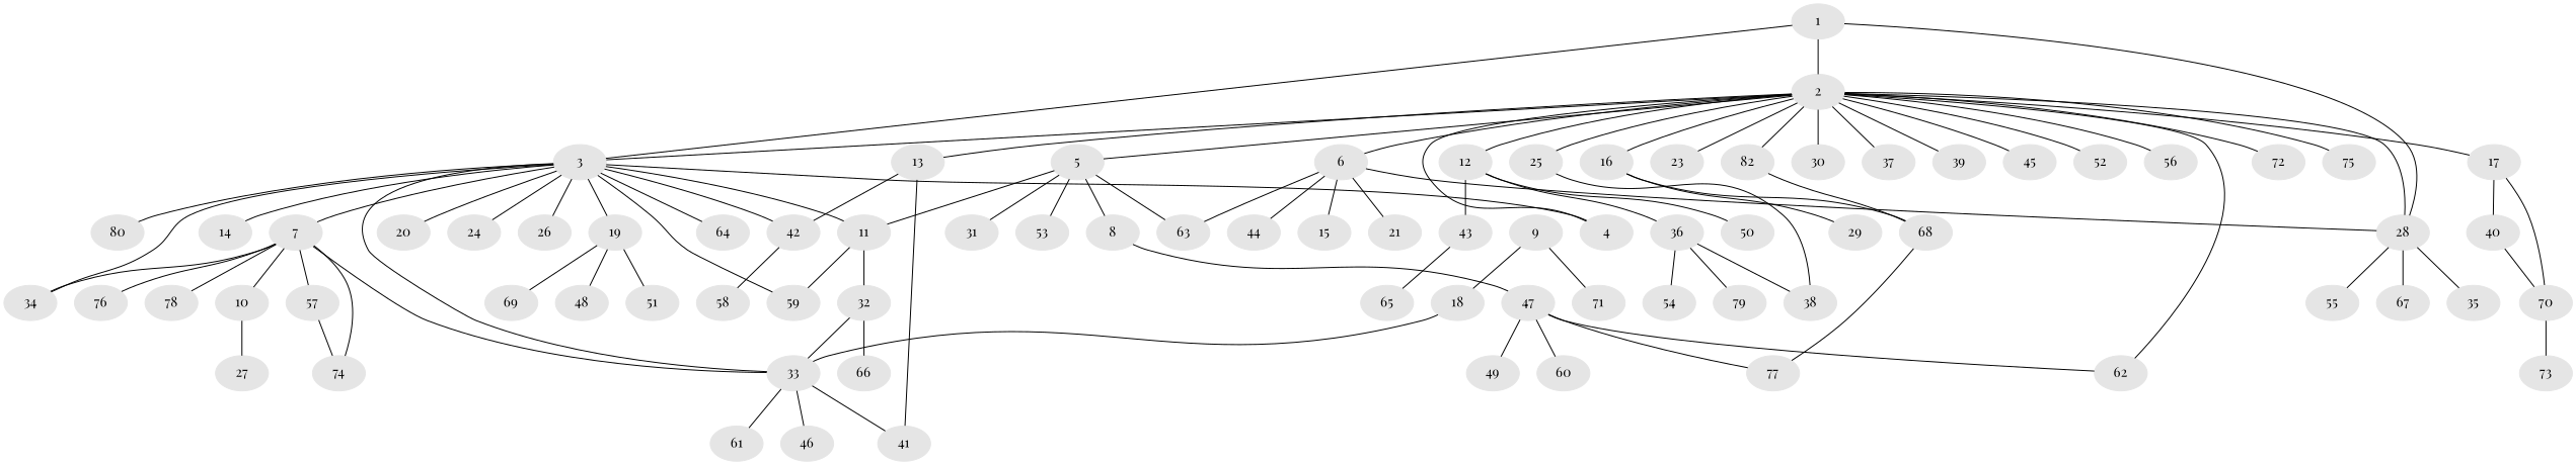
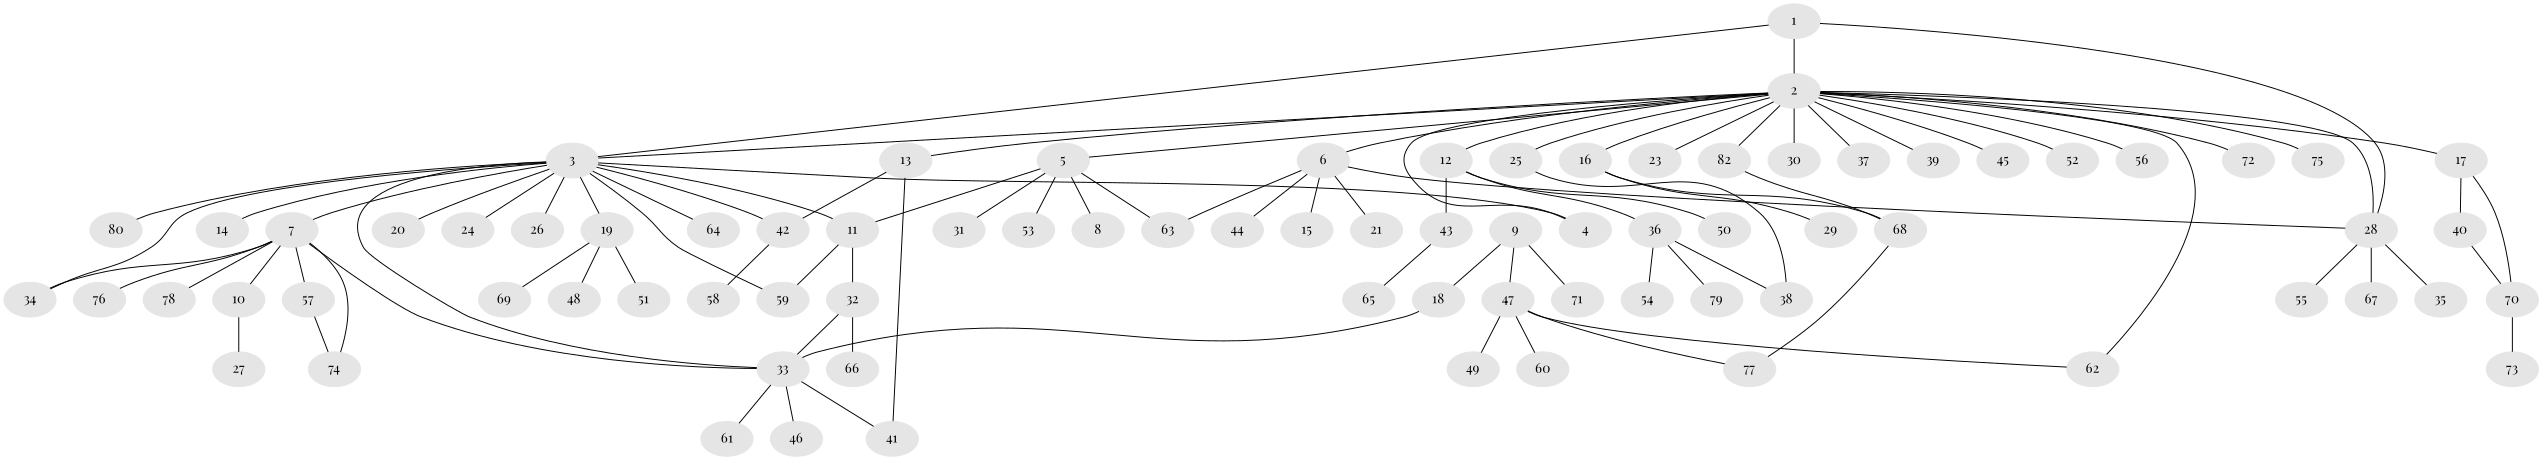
  graph {
    fontname="Playfair Display"
    node [color=gray90 fontname="Playfair Display" style=filled]
    edge [fontname="Playfair Display"]
    1
    2
    3
    28
    4
    5
    6
    12
    13
    16
    17
    n12 [label=82]
    23
    25
    30
    37
    39
    45
    52
    56
    62
    72
    75
    7
    11
    14
    19
    20
    24
    26
    33
    42
    59
    64
    80
    34
    35
    55
    67
    8
    31
    53
    63
    15
    21
    44
    36
    43
    50
    41
    29
    68
    40
    70
    38
    10
    57
    74
    76
    78
    9
    18
    47
    71
    32
    48
    51
    69
    46
    61
    58
    27
    49
    60
    77
    66
    54
    79
    65
    73
    1 -- 2
    1 -- 3
    1 -- 28
    2 -- 3
    2 -- 28
    2 -- 4
    2 -- 5
    2 -- 6
    2 -- 12
    2 -- 13
    2 -- 16
    2 -- 17
    2 -- n12
    2 -- 23
    2 -- 25
    2 -- 30
    2 -- 37
    2 -- 39
    2 -- 45
    2 -- 52
    2 -- 56
    2 -- 62
    2 -- 72
    2 -- 75
    3 -- 4
    3 -- 7
    3 -- 11
    3 -- 14
    3 -- 19
    3 -- 20
    3 -- 24
    3 -- 26
    3 -- 33
    3 -- 42
    3 -- 59
    3 -- 64
    3 -- 80
    3 -- 34
    28 -- 35
    28 -- 55
    28 -- 67
    5 -- 11
    5 -- 8
    5 -- 31
    5 -- 53
    5 -- 63
    6 -- 28
    6 -- 63
    6 -- 15
    6 -- 21
    6 -- 44
    12 -- 36
    12 -- 43
    12 -- 50
    13 -- 42
    13 -- 41
    16 -- 29
    16 -- 68
    17 -- 40
    17 -- 70
    n12 -- 68
    25 -- 38
    7 -- 33
    7 -- 34
    7 -- 10
    7 -- 57
    7 -- 74
    7 -- 76
    7 -- 78
    11 -- 59
    11 -- 32
    19 -- 48
    19 -- 51
    19 -- 69
    33 -- 41
    33 -- 46
    33 -- 61
    42 -- 58
    36 -- 38
    36 -- 54
    36 -- 79
    43 -- 65
    68 -- 77
    40 -- 70
    70 -- 73
    10 -- 27
    57 -- 74
    9 -- 18
-   8 -- 47
+   9 -- 47
    9 -- 71
    18 -- 33
    47 -- 62
    47 -- 49
    47 -- 60
    47 -- 77
    32 -- 33
    32 -- 66
  }
